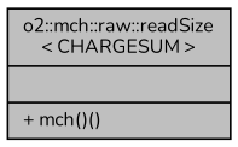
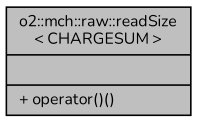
  digraph {
    fontname=Nunito
-   n1 [color=black fillcolor=grey75 fontcolor=black fontname=Nunito fontsize=10 height=0.2 label="{o2::mch::raw::readSize\l\< CHARGESUM \>\n||+ mch()()\l}" shape=record style=filled width=0.4]
+   n1 [color=black fillcolor=grey75 fontcolor=black fontname=Nunito fontsize=10 height=0.2 label="{o2::mch::raw::readSize\l\< CHARGESUM \>\n||+ operator()()\l}" shape=record style=filled width=0.4]
  }
